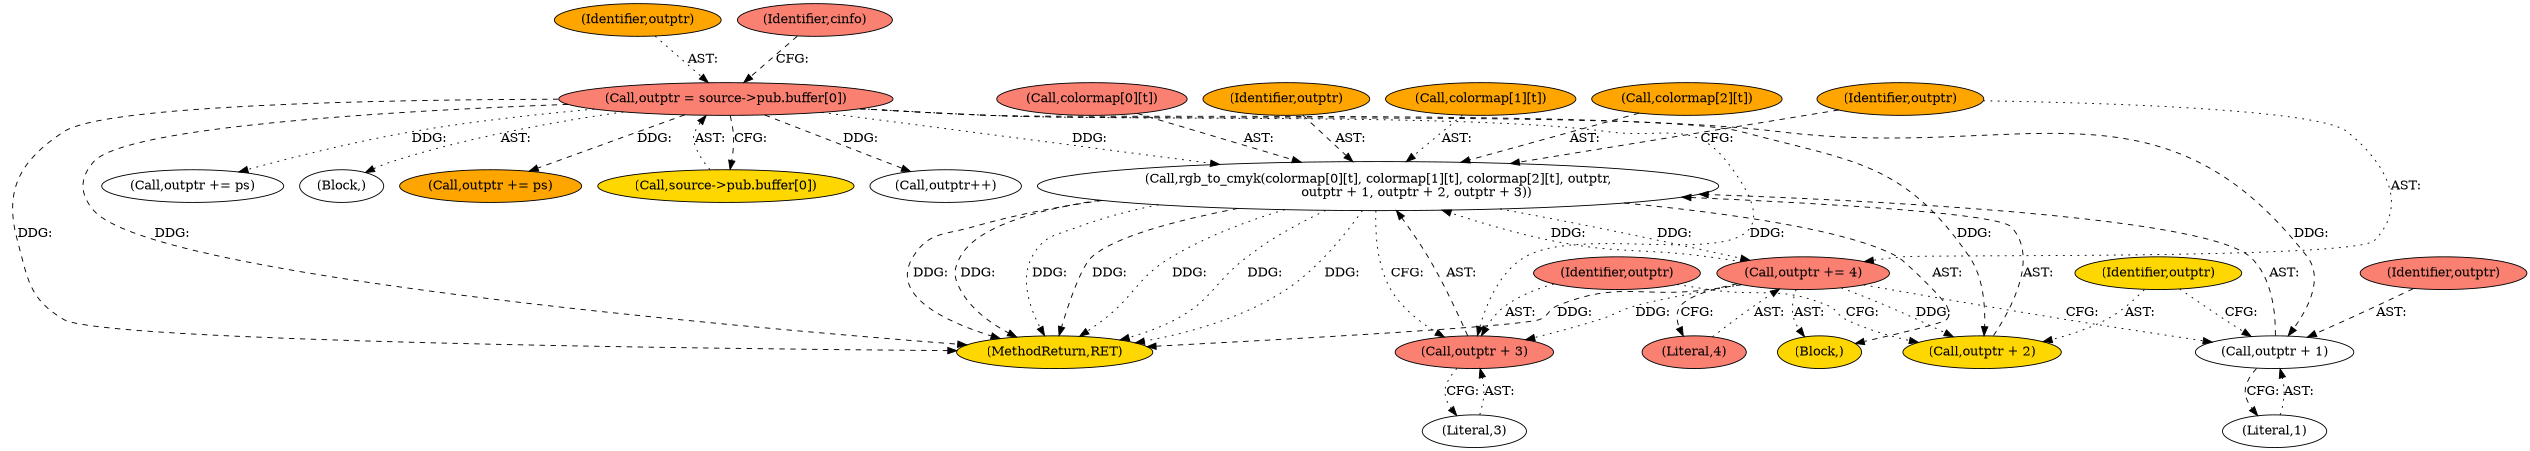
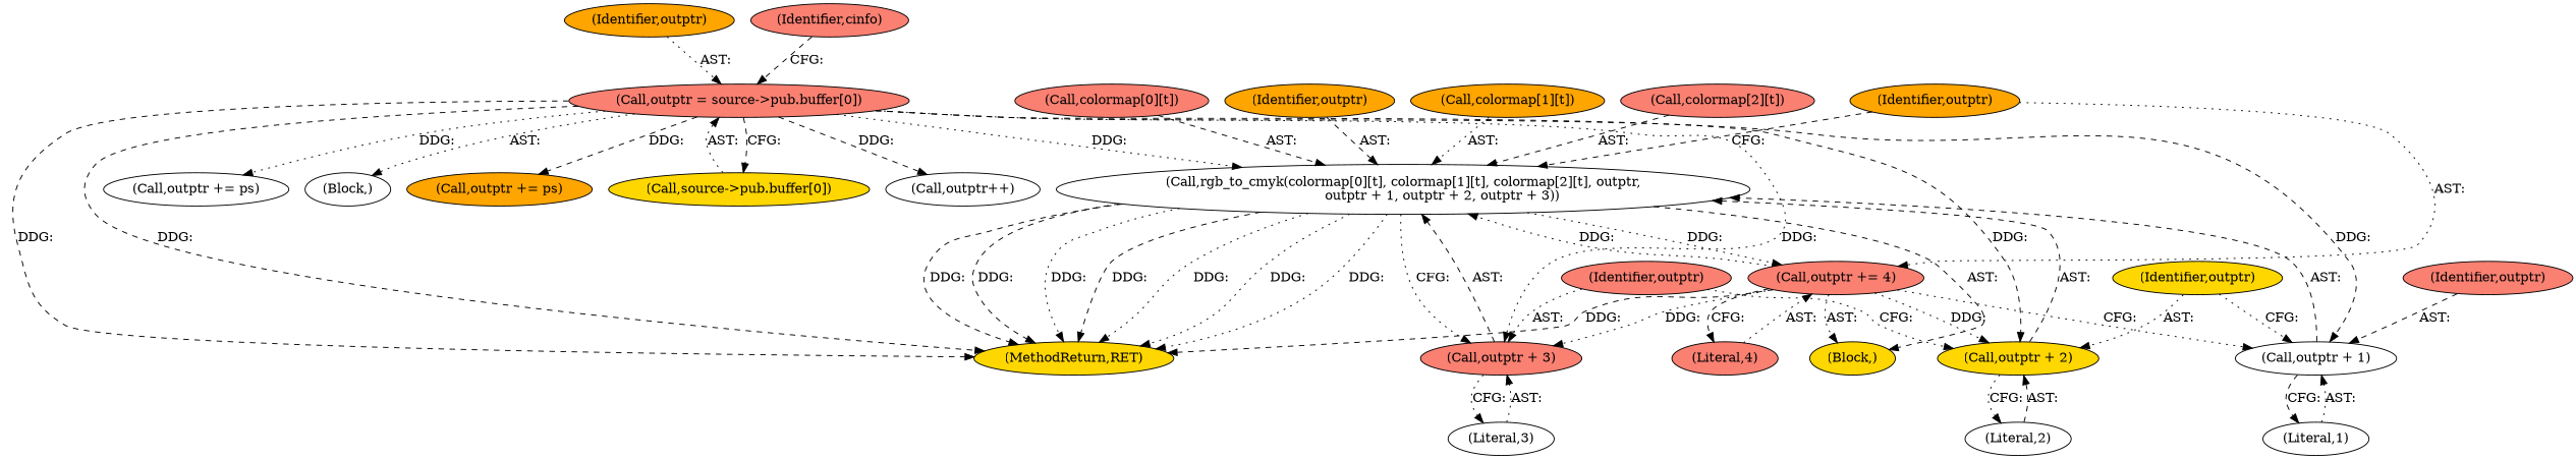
  digraph {
    node [fillcolor=white style=filled]
    edge [style=dotted]
    n1 [label="(Call,rgb_to_cmyk(colormap[0][t], colormap[1][t], colormap[2][t], outptr,\n                   outptr + 1, outptr + 2, outptr + 3))"]
    n2 [fillcolor=salmon label="(Call,outptr += 4)"]
    n3 [fillcolor=salmon label="(Call,outptr + 3)"]
    n4 [fillcolor=gold label="(Block,)"]
    n5 [fillcolor=gold label="(MethodReturn,RET)"]
    n6 [label="(Call,outptr + 1)"]
    n7 [fillcolor=gold label="(Call,outptr + 2)"]
    n8 [fillcolor=salmon label="(Literal,4)"]
    n9 [label="(Literal,3)"]
    n10 [fillcolor=salmon label="(Call,outptr = source->pub.buffer[0])"]
    n11 [label="(Call,outptr += ps)"]
    n12 [label="(Block,)"]
    n13 [fillcolor=orange label="(Call,outptr += ps)"]
    n14 [fillcolor=gold label="(Call,source->pub.buffer[0])"]
    n15 [label="(Call,outptr++)"]
    n16 [label="(Literal,1)"]
+   n17 [label="(Literal,2)"]
    n18 [fillcolor=salmon label="(Identifier,outptr)"]
    n19 [fillcolor=orange label="(Identifier,outptr)"]
    n20 [fillcolor=salmon label="(Call,colormap[0][t])"]
    n21 [fillcolor=orange label="(Identifier,outptr)"]
    n22 [fillcolor=gold label="(Identifier,outptr)"]
    n23 [fillcolor=orange label="(Call,colormap[1][t])"]
    n24 [fillcolor=orange label="(Identifier,outptr)"]
    n25 [fillcolor=salmon label="(Identifier,cinfo)"]
    n26 [fillcolor=salmon label="(Identifier,outptr)"]
-   n27 [fillcolor=orange label="(Call,colormap[2][t])"]
+   n27 [fillcolor=salmon label="(Call,colormap[2][t])"]
    n1 -> n2 [label="DDG: "]
    n1 -> n3 [label="CFG: "]
    n1 -> n4 [label="AST: " style=dashed]
    n1 -> n5 [label="DDG: " style=dashed]
    n1 -> n5 [label="DDG: "]
    n1 -> n5 [label="DDG: "]
    n1 -> n5 [label="DDG: "]
    n1 -> n5 [label="DDG: " style=dashed]
    n1 -> n5 [label="DDG: "]
    n1 -> n5 [label="DDG: " style=dashed]
    n2 -> n1 [label="DDG: "]
    n2 -> n3 [label="DDG: "]
    n2 -> n4 [label="AST: "]
    n2 -> n5 [label="DDG: " style=dashed]
    n2 -> n6 [label="CFG: "]
    n2 -> n7 [label="DDG: "]
    n2 -> n8 [label="CFG: " style=dashed]
    n3 -> n1 [label="AST: " style=dashed]
    n3 -> n9 [label="CFG: "]
    n6 -> n1 [label="AST: " style=dashed]
    n6 -> n16 [label="CFG: " style=dashed]
    n7 -> n1 [label="AST: " style=dashed]
+   n7 -> n17 [label="CFG: "]
    n8 -> n2 [label="AST: "]
    n9 -> n3 [label="AST: "]
    n10 -> n1 [label="DDG: "]
    n10 -> n3 [label="DDG: "]
    n10 -> n5 [label="DDG: " style=dashed]
    n10 -> n5 [label="DDG: " style=dashed]
    n10 -> n6 [label="DDG: " style=dashed]
    n10 -> n7 [label="DDG: " style=dashed]
    n10 -> n11 [label="DDG: "]
    n10 -> n12 [label="AST: "]
    n10 -> n13 [label="DDG: " style=dashed]
    n10 -> n14 [label="CFG: " style=dashed]
    n10 -> n15 [label="DDG: " style=dashed]
    n14 -> n10 [label="AST: "]
    n16 -> n6 [label="AST: "]
+   n17 -> n7 [label="AST: " style=dashed]
    n18 -> n3 [label="AST: "]
    n18 -> n7 [label="CFG: "]
    n19 -> n1 [label="CFG: " style=dashed]
    n19 -> n2 [label="AST: "]
    n20 -> n1 [label="AST: " style=dashed]
    n21 -> n1 [label="AST: " style=dashed]
    n22 -> n6 [label="CFG: "]
    n22 -> n7 [label="AST: "]
    n23 -> n1 [label="AST: "]
    n24 -> n10 [label="AST: "]
    n25 -> n10 [label="CFG: " style=dashed]
    n26 -> n6 [label="AST: " style=dashed]
    n27 -> n1 [label="AST: " style=dashed]
  }
